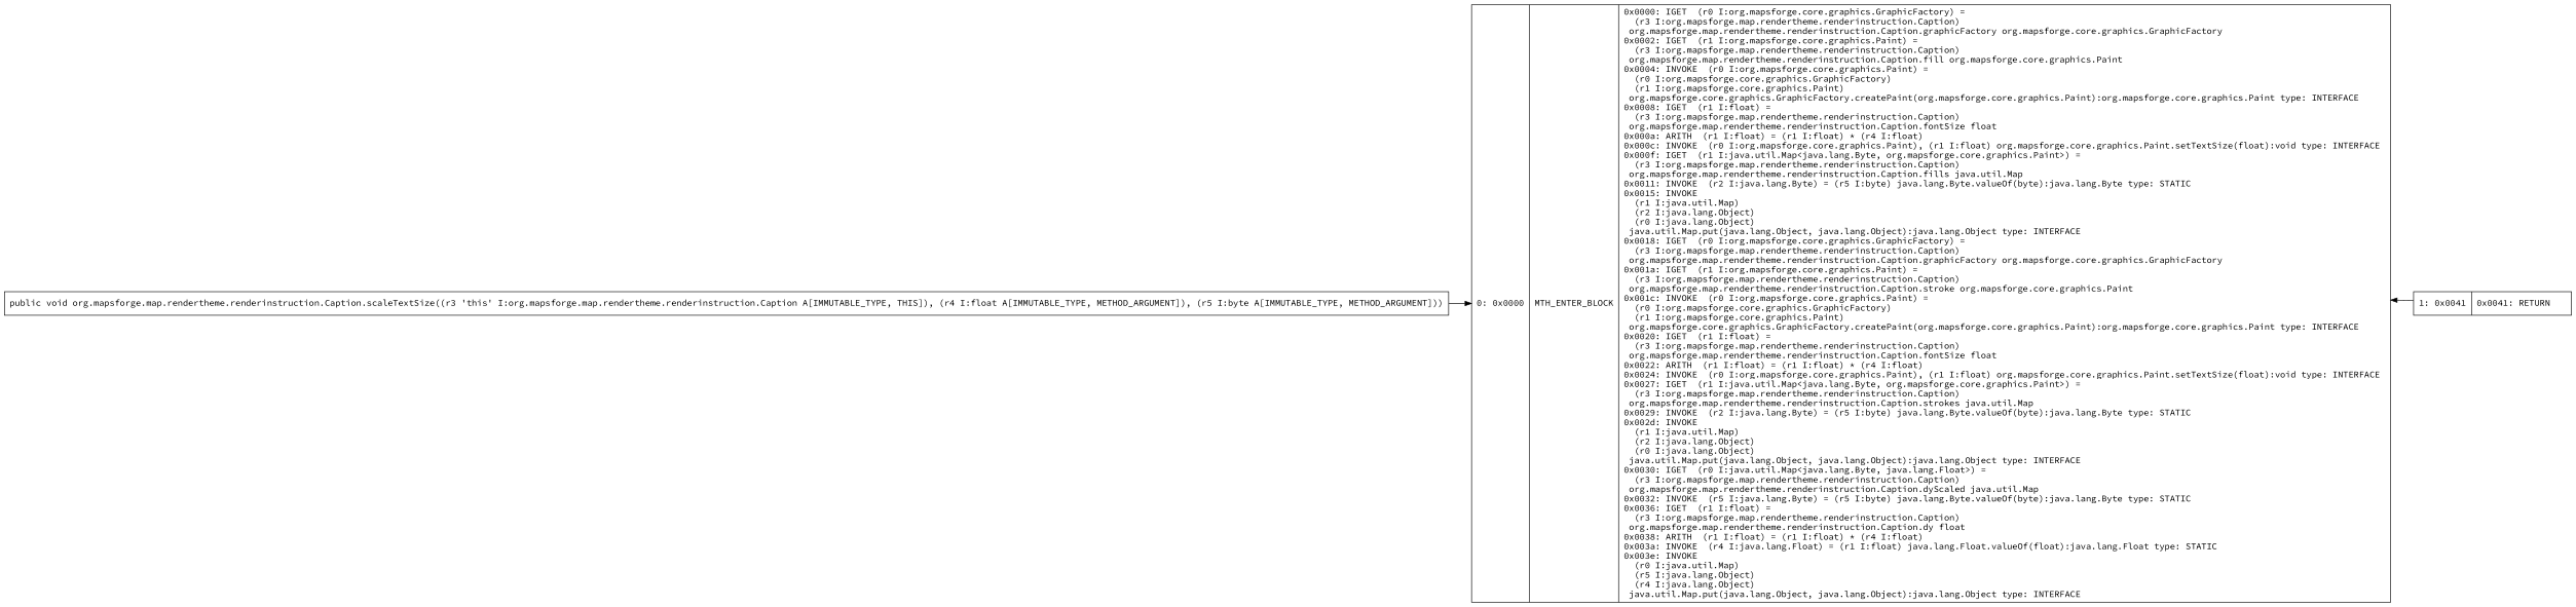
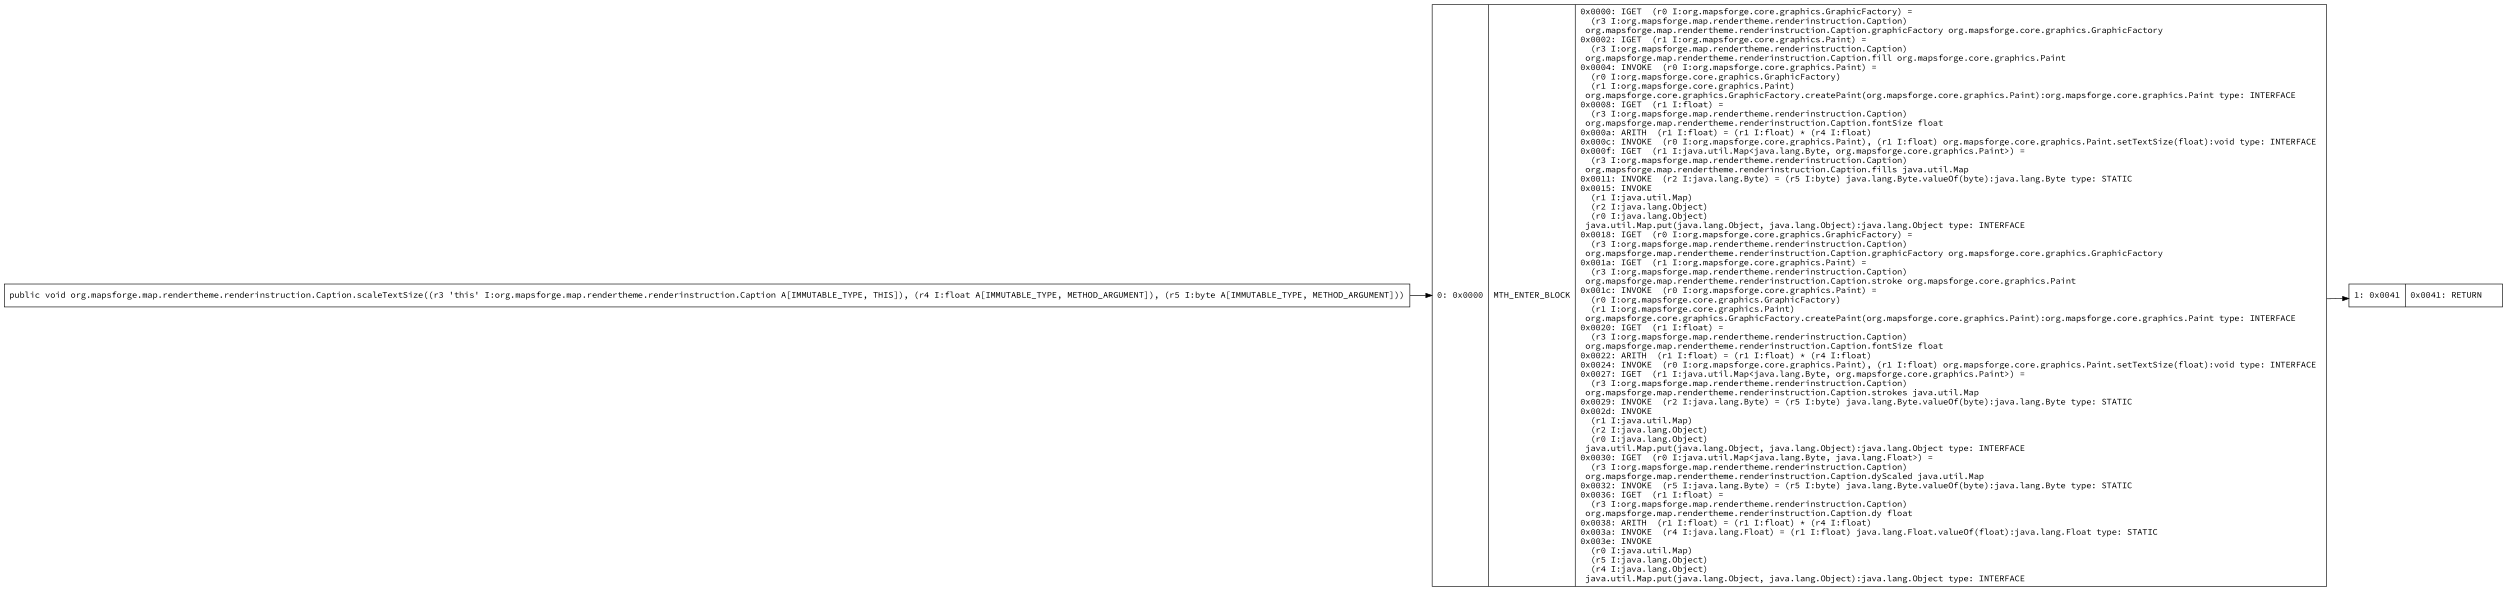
  digraph {
    rankdir=LR
    fontname="Source Code Pro"
    node [shape=record fontname="Source Code Pro"]
    edge [fontname="Source Code Pro"]
    n1 [label="{0\:\ 0x0000|MTH_ENTER_BLOCK\l|0x0000: IGET  (r0 I:org.mapsforge.core.graphics.GraphicFactory) = \l  (r3 I:org.mapsforge.map.rendertheme.renderinstruction.Caption)\l org.mapsforge.map.rendertheme.renderinstruction.Caption.graphicFactory org.mapsforge.core.graphics.GraphicFactory \l0x0002: IGET  (r1 I:org.mapsforge.core.graphics.Paint) = \l  (r3 I:org.mapsforge.map.rendertheme.renderinstruction.Caption)\l org.mapsforge.map.rendertheme.renderinstruction.Caption.fill org.mapsforge.core.graphics.Paint \l0x0004: INVOKE  (r0 I:org.mapsforge.core.graphics.Paint) = \l  (r0 I:org.mapsforge.core.graphics.GraphicFactory)\l  (r1 I:org.mapsforge.core.graphics.Paint)\l org.mapsforge.core.graphics.GraphicFactory.createPaint(org.mapsforge.core.graphics.Paint):org.mapsforge.core.graphics.Paint type: INTERFACE \l0x0008: IGET  (r1 I:float) = \l  (r3 I:org.mapsforge.map.rendertheme.renderinstruction.Caption)\l org.mapsforge.map.rendertheme.renderinstruction.Caption.fontSize float \l0x000a: ARITH  (r1 I:float) = (r1 I:float) * (r4 I:float) \l0x000c: INVOKE  (r0 I:org.mapsforge.core.graphics.Paint), (r1 I:float) org.mapsforge.core.graphics.Paint.setTextSize(float):void type: INTERFACE \l0x000f: IGET  (r1 I:java.util.Map\<java.lang.Byte, org.mapsforge.core.graphics.Paint\>) = \l  (r3 I:org.mapsforge.map.rendertheme.renderinstruction.Caption)\l org.mapsforge.map.rendertheme.renderinstruction.Caption.fills java.util.Map \l0x0011: INVOKE  (r2 I:java.lang.Byte) = (r5 I:byte) java.lang.Byte.valueOf(byte):java.lang.Byte type: STATIC \l0x0015: INVOKE  \l  (r1 I:java.util.Map)\l  (r2 I:java.lang.Object)\l  (r0 I:java.lang.Object)\l java.util.Map.put(java.lang.Object, java.lang.Object):java.lang.Object type: INTERFACE \l0x0018: IGET  (r0 I:org.mapsforge.core.graphics.GraphicFactory) = \l  (r3 I:org.mapsforge.map.rendertheme.renderinstruction.Caption)\l org.mapsforge.map.rendertheme.renderinstruction.Caption.graphicFactory org.mapsforge.core.graphics.GraphicFactory \l0x001a: IGET  (r1 I:org.mapsforge.core.graphics.Paint) = \l  (r3 I:org.mapsforge.map.rendertheme.renderinstruction.Caption)\l org.mapsforge.map.rendertheme.renderinstruction.Caption.stroke org.mapsforge.core.graphics.Paint \l0x001c: INVOKE  (r0 I:org.mapsforge.core.graphics.Paint) = \l  (r0 I:org.mapsforge.core.graphics.GraphicFactory)\l  (r1 I:org.mapsforge.core.graphics.Paint)\l org.mapsforge.core.graphics.GraphicFactory.createPaint(org.mapsforge.core.graphics.Paint):org.mapsforge.core.graphics.Paint type: INTERFACE \l0x0020: IGET  (r1 I:float) = \l  (r3 I:org.mapsforge.map.rendertheme.renderinstruction.Caption)\l org.mapsforge.map.rendertheme.renderinstruction.Caption.fontSize float \l0x0022: ARITH  (r1 I:float) = (r1 I:float) * (r4 I:float) \l0x0024: INVOKE  (r0 I:org.mapsforge.core.graphics.Paint), (r1 I:float) org.mapsforge.core.graphics.Paint.setTextSize(float):void type: INTERFACE \l0x0027: IGET  (r1 I:java.util.Map\<java.lang.Byte, org.mapsforge.core.graphics.Paint\>) = \l  (r3 I:org.mapsforge.map.rendertheme.renderinstruction.Caption)\l org.mapsforge.map.rendertheme.renderinstruction.Caption.strokes java.util.Map \l0x0029: INVOKE  (r2 I:java.lang.Byte) = (r5 I:byte) java.lang.Byte.valueOf(byte):java.lang.Byte type: STATIC \l0x002d: INVOKE  \l  (r1 I:java.util.Map)\l  (r2 I:java.lang.Object)\l  (r0 I:java.lang.Object)\l java.util.Map.put(java.lang.Object, java.lang.Object):java.lang.Object type: INTERFACE \l0x0030: IGET  (r0 I:java.util.Map\<java.lang.Byte, java.lang.Float\>) = \l  (r3 I:org.mapsforge.map.rendertheme.renderinstruction.Caption)\l org.mapsforge.map.rendertheme.renderinstruction.Caption.dyScaled java.util.Map \l0x0032: INVOKE  (r5 I:java.lang.Byte) = (r5 I:byte) java.lang.Byte.valueOf(byte):java.lang.Byte type: STATIC \l0x0036: IGET  (r1 I:float) = \l  (r3 I:org.mapsforge.map.rendertheme.renderinstruction.Caption)\l org.mapsforge.map.rendertheme.renderinstruction.Caption.dy float \l0x0038: ARITH  (r1 I:float) = (r1 I:float) * (r4 I:float) \l0x003a: INVOKE  (r4 I:java.lang.Float) = (r1 I:float) java.lang.Float.valueOf(float):java.lang.Float type: STATIC \l0x003e: INVOKE  \l  (r0 I:java.util.Map)\l  (r5 I:java.lang.Object)\l  (r4 I:java.lang.Object)\l java.util.Map.put(java.lang.Object, java.lang.Object):java.lang.Object type: INTERFACE \l}"]
    n2 [label="{1\:\ 0x0041|0x0041: RETURN   \l}"]
    n3 [label="{public void org.mapsforge.map.rendertheme.renderinstruction.Caption.scaleTextSize((r3 'this' I:org.mapsforge.map.rendertheme.renderinstruction.Caption A[IMMUTABLE_TYPE, THIS]), (r4 I:float A[IMMUTABLE_TYPE, METHOD_ARGUMENT]), (r5 I:byte A[IMMUTABLE_TYPE, METHOD_ARGUMENT])) }"]
-   n2 -> n1
+   n1 -> n2
    n3 -> n1
  }
